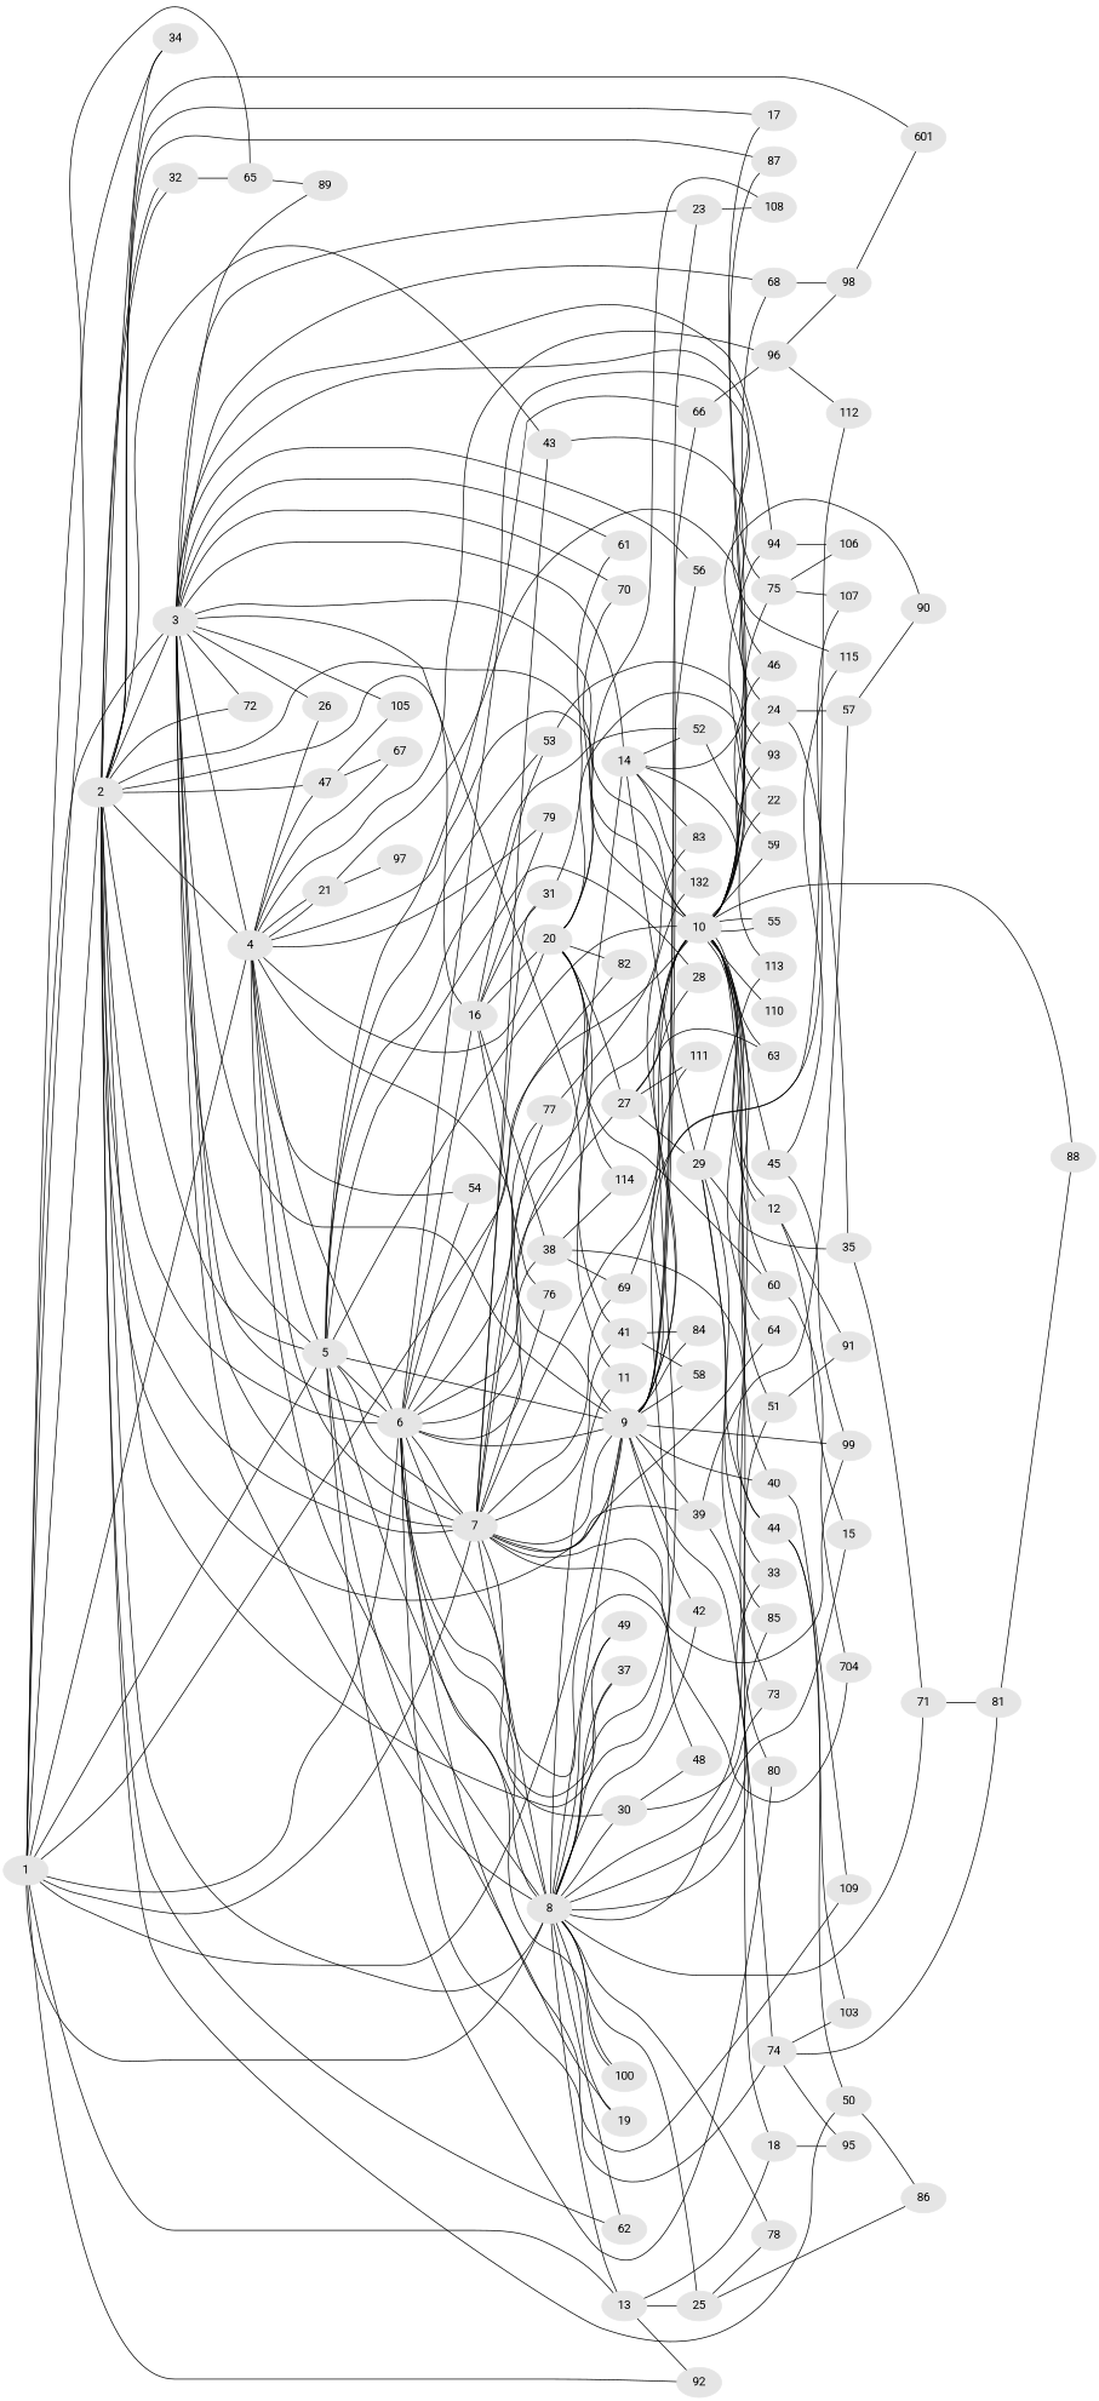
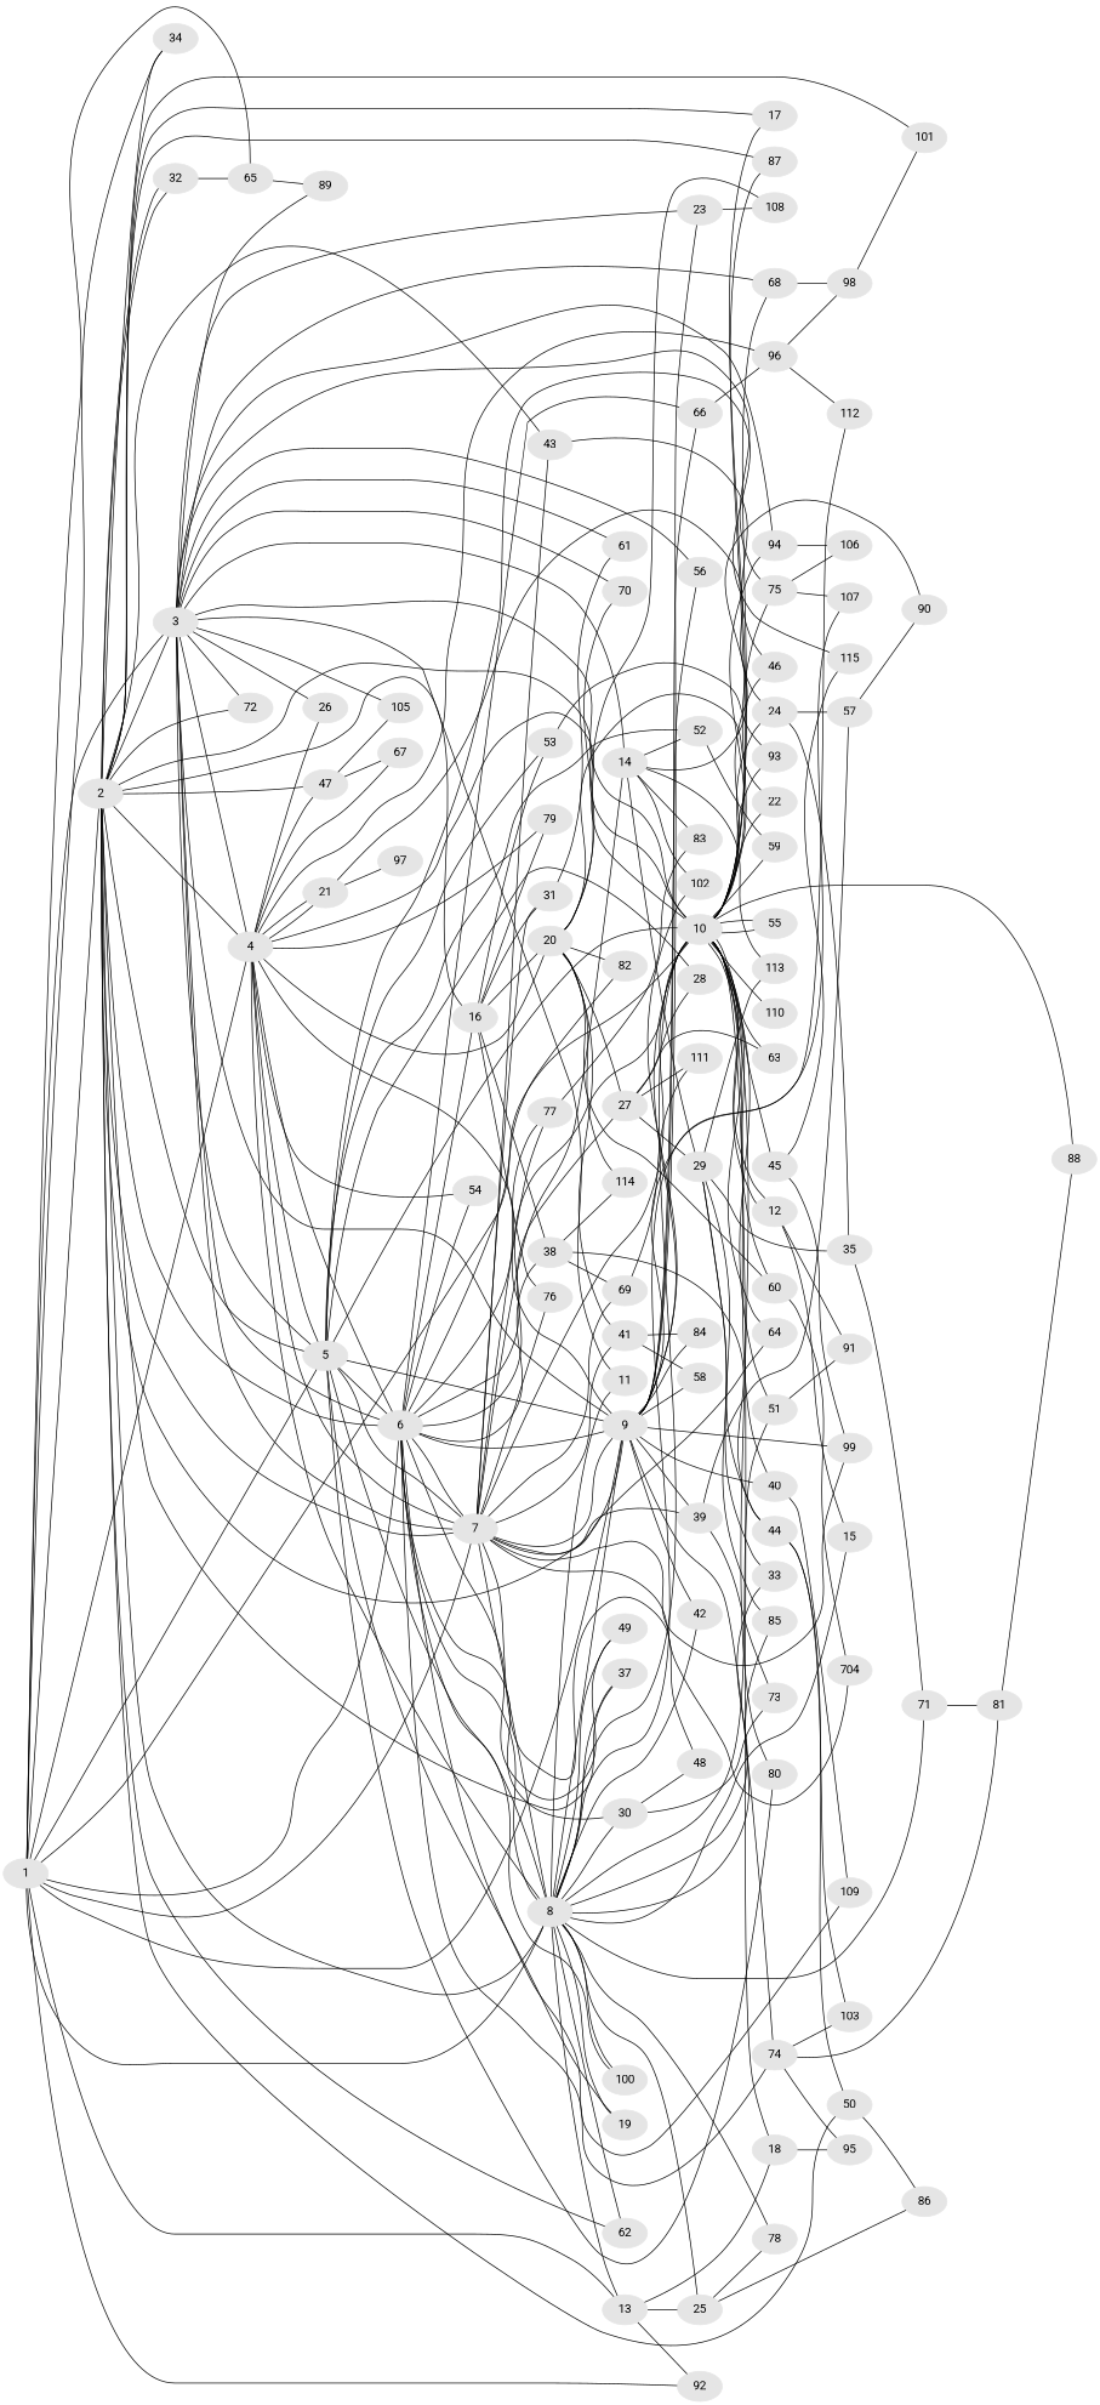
  graph {
    fontname=Roboto
    rankdir=LR
    node [color=gray90 fontname=Roboto style=filled]
    edge [fontname=Roboto]
    1
    2
    3
    4
    5
    6
    7
    8
    9
    10
    13
    34
    65
    92
    16
    17
    32
    37
    43
    47
    50
    62
    72
    87
-   101 [label=601]
+   101
    11
    14
    23
    26
    56
    61
    68
    70
    75
    89
    94
    105
    20
    21
    54
    67
    79
    96
    19
    28
    52
    53
    80
    115
    27
    30
    38
    49
    66
    74
    77
    82
    100
    109
    31
    39
    41
    48
    64
    69
    76
    n67 [label=704]
    99
    15
    25
    33
    42
    51
    71
    78
    85
    112
    40
    58
    84
-   102 [label=132]
+   102
    107
    110
    45
    12
    18
    22
    24
    46
    55
    59
    60
    63
    88
    93
    86
    29
    83
    90
    113
    108
    98
    106
    114
    97
    111
    73
    44
    95
    103
    81
    57
    91
    35
    1 -- 2
    1 -- 3
    1 -- 4
    1 -- 5
    1 -- 6
    1 -- 7
    1 -- 8
    1 -- 9
    1 -- 10
    1 -- 13
    1 -- 34
    1 -- 65
    1 -- 92
    2 -- 3
    2 -- 4
    2 -- 5
    2 -- 6
    2 -- 7
    2 -- 8
    2 -- 9
    2 -- 10
    2 -- 34
    2 -- 16
    2 -- 17
    2 -- 32
    2 -- 32
    2 -- 37
    2 -- 43
    2 -- 47
    2 -- 50
    2 -- 62
    2 -- 72
    2 -- 87
    2 -- 101
    3 -- 4
    3 -- 5
    3 -- 6
    3 -- 7
-   3 -- 8
    3 -- 9
    3 -- 10
    3 -- 72
    3 -- 11
    3 -- 14
    3 -- 23
    3 -- 26
    3 -- 56
    3 -- 61
    3 -- 68
    3 -- 70
    3 -- 75
    3 -- 89
    3 -- 94
    3 -- 105
    4 -- 5
    4 -- 6
    4 -- 7
    4 -- 8
    4 -- 9
    4 -- 10
    4 -- 47
    4 -- 26
    4 -- 20
    4 -- 21
    4 -- 21
    4 -- 54
    4 -- 67
    4 -- 79
    4 -- 96
    5 -- 6
    5 -- 7
    5 -- 8
    5 -- 9
    5 -- 10
    5 -- 19
    5 -- 28
    5 -- 52
    5 -- 53
    5 -- 80
    5 -- 115
    6 -- 7
    6 -- 8
    6 -- 9
    6 -- 10
    6 -- 16
    6 -- 54
    6 -- 27
    6 -- 30
    6 -- 38
    6 -- 49
    6 -- 66
    6 -- 74
    6 -- 77
    6 -- 82
    6 -- 100
    6 -- 109
    7 -- 8
    7 -- 9
    7 -- 10
    7 -- 43
    7 -- 14
    7 -- 77
    7 -- 31
    7 -- 39
    7 -- 41
    7 -- 48
    7 -- 64
    7 -- 69
    7 -- 76
    7 -- n67
    7 -- 99
    8 -- 9
    8 -- 10
    8 -- 13
    8 -- 37
    8 -- 62
    8 -- 11
    8 -- 19
    8 -- 30
    8 -- 49
    8 -- 100
    8 -- 15
    8 -- 25
    8 -- 33
    8 -- 42
    8 -- 51
    8 -- 71
    8 -- 78
    8 -- 85
    8 -- 112
    9 -- 10
    9 -- 23
    9 -- 56
    9 -- 66
    9 -- 74
    9 -- 39
    9 -- 99
    9 -- 42
    9 -- 40
    9 -- 58
    9 -- 84
    9 -- 102
    9 -- 107
    10 -- 17
    10 -- 87
    10 -- 68
    10 -- 75
    10 -- 94
    10 -- 80
    10 -- 64
    10 -- 51
    10 -- 40
    10 -- 110
    10 -- 45
    10 -- 12
    10 -- 12
    10 -- 18
    10 -- 22
    10 -- 24
    10 -- 46
    10 -- 55
    10 -- 55
    10 -- 59
    10 -- 60
    10 -- 63
    10 -- 88
    10 -- 93
    13 -- 92
    13 -- 25
    13 -- 18
    65 -- 89
    16 -- 20
    16 -- 79
    16 -- 53
    16 -- 38
    16 -- 31
    16 -- 76
    32 -- 65
    43 -- 46
    47 -- 105
    47 -- 67
    50 -- 86
    14 -- 52
    14 -- 102
    14 -- 29
    14 -- 83
    14 -- 90
    14 -- 113
    23 -- 108
    68 -- 98
    75 -- 107
    75 -- 106
    94 -- 106
    20 -- 70
    20 -- 27
    20 -- 82
    20 -- 41
    20 -- 22
    20 -- 60
    20 -- 108
    20 -- 114
    21 -- 24
    21 -- 97
    96 -- 112
    96 -- 98
    52 -- 59
    53 -- 93
    27 -- 28
    27 -- 63
    27 -- 29
    27 -- 111
    30 -- 48
    30 -- 73
    38 -- 69
    38 -- 114
    38 -- 44
    66 -- 96
    74 -- 95
    74 -- 103
    74 -- 81
    77 -- 83
    31 -- 61
    39 -- 73
    39 -- 57
    41 -- 58
    41 -- 84
    69 -- 111
    25 -- 78
    25 -- 86
    51 -- 91
    71 -- 81
    40 -- 109
    45 -- 115
    45 -- 99
    12 -- 15
    12 -- 91
    18 -- 95
    24 -- 57
    24 -- 35
    60 -- n67
    29 -- 33
    29 -- 85
    29 -- 113
    29 -- 44
    29 -- 35
    98 -- 101
    44 -- 50
    44 -- 103
    81 -- 88
    57 -- 90
    35 -- 71
  }
